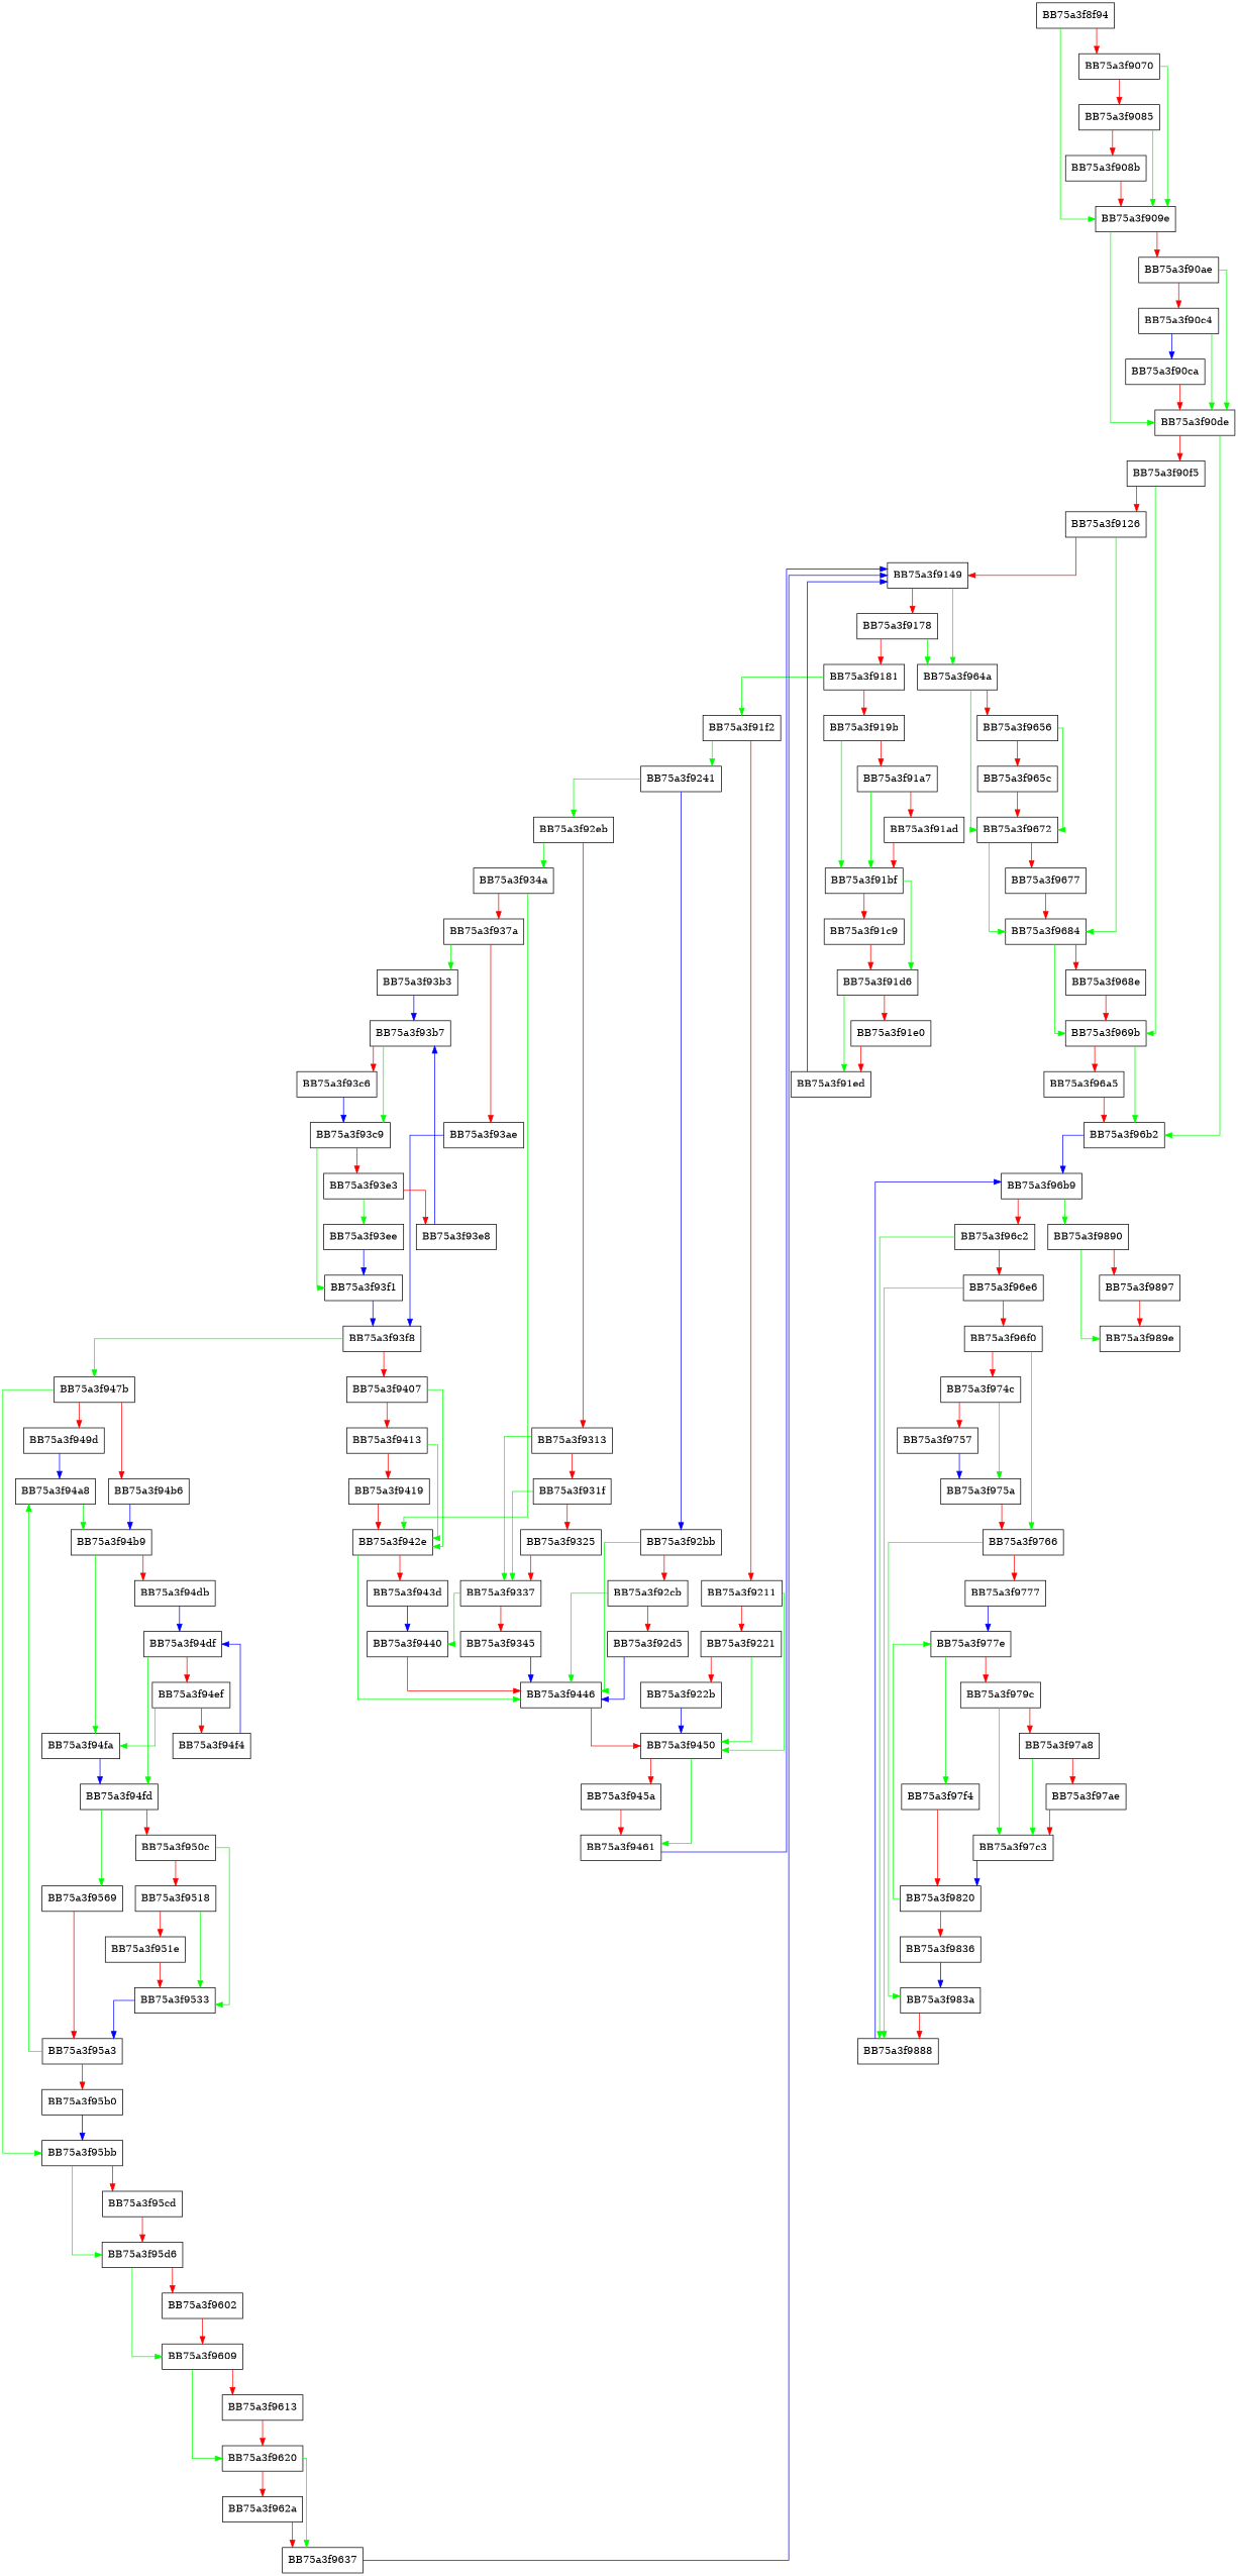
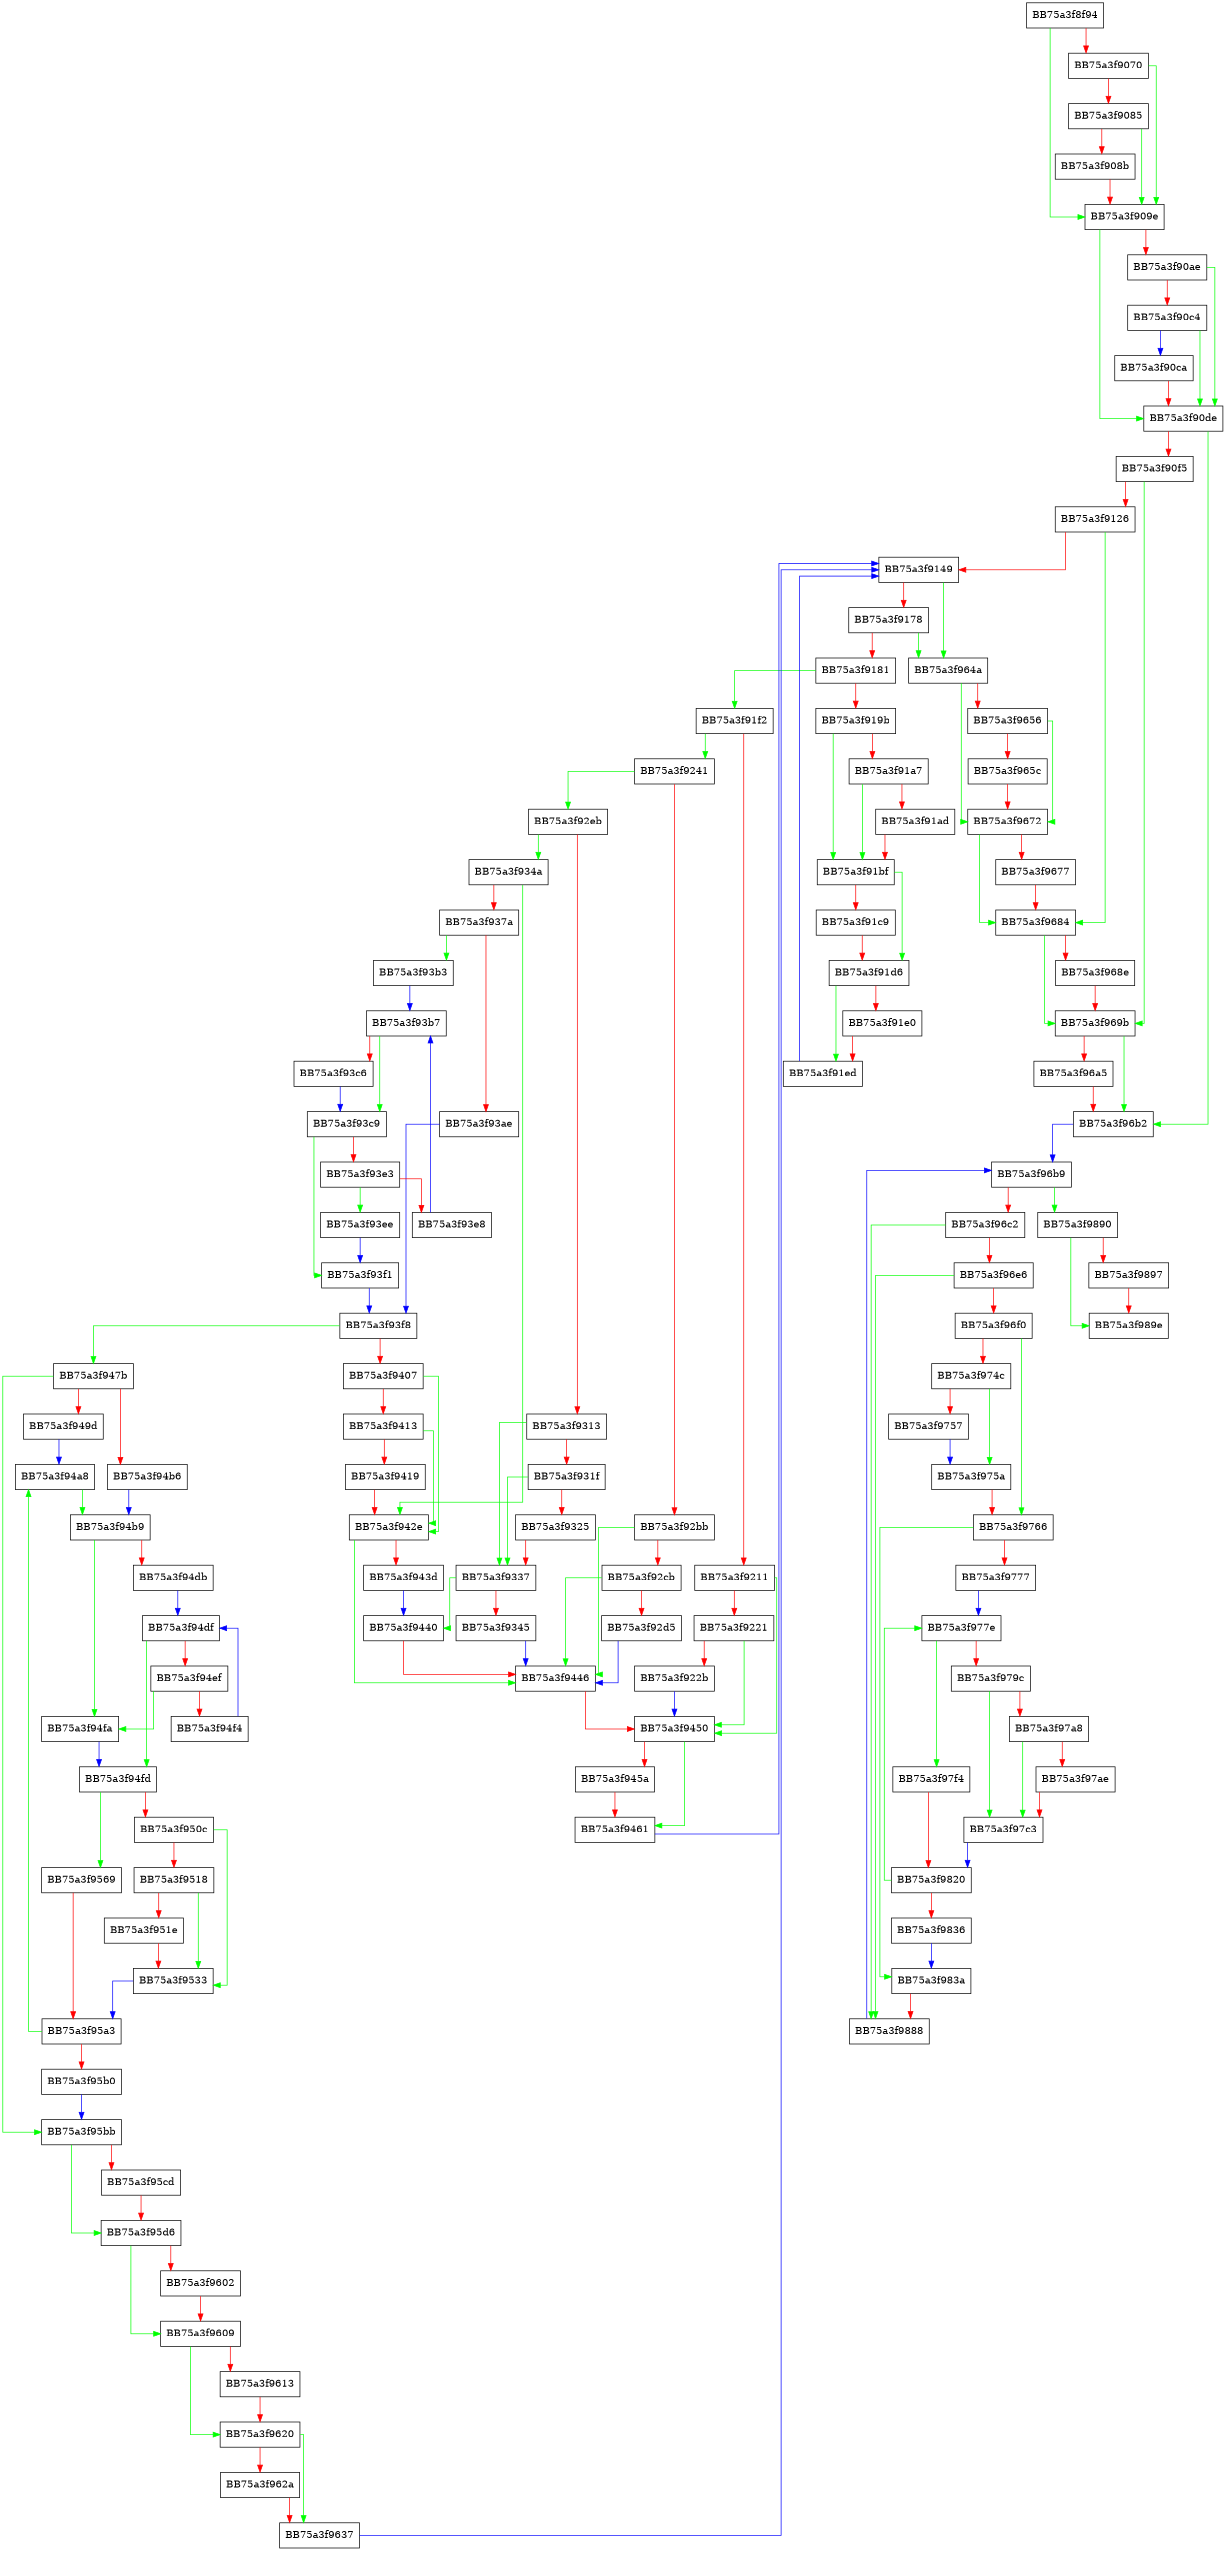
  digraph {
    splines=ortho
    node [shape=box]
    edge [color=red]
    BB75a3f8f94
    BB75a3f909e
    BB75a3f9070
    BB75a3f90de
    BB75a3f90ae
    BB75a3f9085
    BB75a3f96b2
    BB75a3f90f5
    BB75a3f90c4
    BB75a3f908b
    BB75a3f96b9
    BB75a3f969b
    BB75a3f9126
    BB75a3f90ca
    BB75a3f9890
    BB75a3f96c2
    BB75a3f96a5
    BB75a3f9684
    BB75a3f9149
    BB75a3f968e
    BB75a3f964a
    BB75a3f9178
    BB75a3f9672
    BB75a3f9656
    BB75a3f9181
    BB75a3f9677
    BB75a3f965c
    BB75a3f91f2
    BB75a3f919b
    BB75a3f9241
    BB75a3f9211
    BB75a3f91bf
    BB75a3f91a7
    BB75a3f92eb
    BB75a3f92bb
    BB75a3f9450
    BB75a3f9221
    BB75a3f91d6
    BB75a3f91c9
    BB75a3f91ad
    BB75a3f91ed
    BB75a3f91e0
    BB75a3f934a
    BB75a3f9313
    BB75a3f9446
    BB75a3f92cb
    BB75a3f9461
    BB75a3f945a
    BB75a3f922b
    BB75a3f942e
    BB75a3f937a
    BB75a3f9337
    BB75a3f931f
    BB75a3f92d5
    BB75a3f943d
    BB75a3f93b3
    BB75a3f93ae
    BB75a3f9440
    BB75a3f9345
    BB75a3f9325
    BB75a3f93b7
    BB75a3f93f8
    BB75a3f93c9
    BB75a3f93c6
    BB75a3f947b
    BB75a3f9407
    BB75a3f95bb
    BB75a3f949d
    BB75a3f94b6
    BB75a3f9413
    BB75a3f93f1
    BB75a3f93e3
    BB75a3f93ee
    BB75a3f93e8
    BB75a3f95d6
    BB75a3f95cd
    BB75a3f94a8
    BB75a3f9419
    BB75a3f9609
    BB75a3f9602
    BB75a3f94b9
    BB75a3f94fa
    BB75a3f94db
    BB75a3f94fd
    BB75a3f94df
    BB75a3f9569
    BB75a3f950c
    BB75a3f94ef
    BB75a3f94f4
    BB75a3f95a3
    BB75a3f9533
    BB75a3f9518
    BB75a3f95b0
    BB75a3f951e
    BB75a3f9620
    BB75a3f9613
    BB75a3f9637
    BB75a3f962a
    BB75a3f989e
    BB75a3f9897
    BB75a3f9888
    BB75a3f96e6
    BB75a3f96f0
    BB75a3f9766
    BB75a3f974c
    BB75a3f983a
    BB75a3f9777
    BB75a3f975a
    BB75a3f9757
    BB75a3f977e
    BB75a3f97f4
    BB75a3f979c
    BB75a3f9820
    BB75a3f97c3
    BB75a3f97a8
    BB75a3f9836
    BB75a3f97ae
    BB75a3f8f94 -> BB75a3f909e [color=green]
    BB75a3f8f94 -> BB75a3f9070
    BB75a3f909e -> BB75a3f90de [color=green]
    BB75a3f909e -> BB75a3f90ae
    BB75a3f9070 -> BB75a3f909e [color=green]
    BB75a3f9070 -> BB75a3f9085
    BB75a3f90de -> BB75a3f96b2 [color=green]
    BB75a3f90de -> BB75a3f90f5
    BB75a3f90ae -> BB75a3f90de [color=green]
    BB75a3f90ae -> BB75a3f90c4
    BB75a3f9085 -> BB75a3f909e [color=green]
    BB75a3f9085 -> BB75a3f908b
    BB75a3f96b2 -> BB75a3f96b9 [color=blue]
    BB75a3f90f5 -> BB75a3f969b [color=green]
    BB75a3f90f5 -> BB75a3f9126
    BB75a3f90c4 -> BB75a3f90de [color=green]
    BB75a3f90c4 -> BB75a3f90ca [color=blue]
    BB75a3f908b -> BB75a3f909e
    BB75a3f96b9 -> BB75a3f9890 [color=green]
    BB75a3f96b9 -> BB75a3f96c2
    BB75a3f969b -> BB75a3f96b2 [color=green]
    BB75a3f969b -> BB75a3f96a5
    BB75a3f9126 -> BB75a3f9684 [color=green]
    BB75a3f9126 -> BB75a3f9149
    BB75a3f90ca -> BB75a3f90de
    BB75a3f9890 -> BB75a3f989e [color=green]
    BB75a3f9890 -> BB75a3f9897
    BB75a3f96c2 -> BB75a3f9888 [color=green]
    BB75a3f96c2 -> BB75a3f96e6
    BB75a3f96a5 -> BB75a3f96b2
    BB75a3f9684 -> BB75a3f969b [color=green]
    BB75a3f9684 -> BB75a3f968e
    BB75a3f9149 -> BB75a3f964a [color=green]
    BB75a3f9149 -> BB75a3f9178
    BB75a3f968e -> BB75a3f969b
    BB75a3f964a -> BB75a3f9672 [color=green]
    BB75a3f964a -> BB75a3f9656
    BB75a3f9178 -> BB75a3f964a [color=green]
    BB75a3f9178 -> BB75a3f9181
    BB75a3f9672 -> BB75a3f9684 [color=green]
    BB75a3f9672 -> BB75a3f9677
    BB75a3f9656 -> BB75a3f9672 [color=green]
    BB75a3f9656 -> BB75a3f965c
    BB75a3f9181 -> BB75a3f91f2 [color=green]
    BB75a3f9181 -> BB75a3f919b
    BB75a3f9677 -> BB75a3f9684
    BB75a3f965c -> BB75a3f9672
    BB75a3f91f2 -> BB75a3f9241 [color=green]
    BB75a3f91f2 -> BB75a3f9211
    BB75a3f919b -> BB75a3f91bf [color=green]
    BB75a3f919b -> BB75a3f91a7
    BB75a3f9241 -> BB75a3f92eb [color=green]
-   BB75a3f9241 -> BB75a3f92bb [color=blue]
+   BB75a3f9241 -> BB75a3f92bb
    BB75a3f9211 -> BB75a3f9450 [color=green]
    BB75a3f9211 -> BB75a3f9221
    BB75a3f91bf -> BB75a3f91d6 [color=green]
    BB75a3f91bf -> BB75a3f91c9
    BB75a3f91a7 -> BB75a3f91bf [color=green]
    BB75a3f91a7 -> BB75a3f91ad
    BB75a3f92eb -> BB75a3f934a [color=green]
    BB75a3f92eb -> BB75a3f9313
    BB75a3f92bb -> BB75a3f9446 [color=green]
    BB75a3f92bb -> BB75a3f92cb
    BB75a3f9450 -> BB75a3f9461 [color=green]
    BB75a3f9450 -> BB75a3f945a
    BB75a3f9221 -> BB75a3f9450 [color=green]
    BB75a3f9221 -> BB75a3f922b
    BB75a3f91d6 -> BB75a3f91ed [color=green]
    BB75a3f91d6 -> BB75a3f91e0
    BB75a3f91c9 -> BB75a3f91d6
    BB75a3f91ad -> BB75a3f91bf
    BB75a3f91ed -> BB75a3f9149 [color=blue]
    BB75a3f91e0 -> BB75a3f91ed
    BB75a3f934a -> BB75a3f942e [color=green]
    BB75a3f934a -> BB75a3f937a
    BB75a3f9313 -> BB75a3f9337 [color=green]
    BB75a3f9313 -> BB75a3f931f
    BB75a3f9446 -> BB75a3f9450
    BB75a3f92cb -> BB75a3f9446 [color=green]
    BB75a3f92cb -> BB75a3f92d5
    BB75a3f9461 -> BB75a3f9149 [color=blue]
    BB75a3f945a -> BB75a3f9461
    BB75a3f922b -> BB75a3f9450 [color=blue]
    BB75a3f942e -> BB75a3f9446 [color=green]
    BB75a3f942e -> BB75a3f943d
    BB75a3f937a -> BB75a3f93b3 [color=green]
    BB75a3f937a -> BB75a3f93ae
    BB75a3f9337 -> BB75a3f9440 [color=green]
    BB75a3f9337 -> BB75a3f9345
    BB75a3f931f -> BB75a3f9337 [color=green]
    BB75a3f931f -> BB75a3f9325
    BB75a3f92d5 -> BB75a3f9446 [color=blue]
    BB75a3f943d -> BB75a3f9440 [color=blue]
    BB75a3f93b3 -> BB75a3f93b7 [color=blue]
    BB75a3f93ae -> BB75a3f93f8 [color=blue]
    BB75a3f9440 -> BB75a3f9446
    BB75a3f9345 -> BB75a3f9446 [color=blue]
    BB75a3f9325 -> BB75a3f9337
    BB75a3f93b7 -> BB75a3f93c9 [color=green]
    BB75a3f93b7 -> BB75a3f93c6
    BB75a3f93f8 -> BB75a3f947b [color=green]
    BB75a3f93f8 -> BB75a3f9407
    BB75a3f93c9 -> BB75a3f93f1 [color=green]
    BB75a3f93c9 -> BB75a3f93e3
    BB75a3f93c6 -> BB75a3f93c9 [color=blue]
    BB75a3f947b -> BB75a3f95bb [color=green]
    BB75a3f947b -> BB75a3f949d
    BB75a3f947b -> BB75a3f94b6
    BB75a3f9407 -> BB75a3f942e [color=green]
    BB75a3f9407 -> BB75a3f9413
    BB75a3f95bb -> BB75a3f95d6 [color=green]
    BB75a3f95bb -> BB75a3f95cd
    BB75a3f949d -> BB75a3f94a8 [color=blue]
    BB75a3f94b6 -> BB75a3f94b9 [color=blue]
    BB75a3f9413 -> BB75a3f942e [color=green]
    BB75a3f9413 -> BB75a3f9419
    BB75a3f93f1 -> BB75a3f93f8 [color=blue]
    BB75a3f93e3 -> BB75a3f93ee [color=green]
    BB75a3f93e3 -> BB75a3f93e8
    BB75a3f93ee -> BB75a3f93f1 [color=blue]
    BB75a3f93e8 -> BB75a3f93b7 [color=blue]
    BB75a3f95d6 -> BB75a3f9609 [color=green]
    BB75a3f95d6 -> BB75a3f9602
    BB75a3f95cd -> BB75a3f95d6
    BB75a3f94a8 -> BB75a3f94b9 [color=green]
    BB75a3f9419 -> BB75a3f942e
    BB75a3f9609 -> BB75a3f9620 [color=green]
    BB75a3f9609 -> BB75a3f9613
    BB75a3f9602 -> BB75a3f9609
    BB75a3f94b9 -> BB75a3f94fa [color=green]
    BB75a3f94b9 -> BB75a3f94db
    BB75a3f94fa -> BB75a3f94fd [color=blue]
    BB75a3f94db -> BB75a3f94df [color=blue]
    BB75a3f94fd -> BB75a3f9569 [color=green]
    BB75a3f94fd -> BB75a3f950c
    BB75a3f94df -> BB75a3f94fd [color=green]
    BB75a3f94df -> BB75a3f94ef
    BB75a3f9569 -> BB75a3f95a3
    BB75a3f950c -> BB75a3f9533 [color=green]
    BB75a3f950c -> BB75a3f9518
    BB75a3f94ef -> BB75a3f94fa [color=green]
    BB75a3f94ef -> BB75a3f94f4
    BB75a3f94f4 -> BB75a3f94df [color=blue]
    BB75a3f95a3 -> BB75a3f94a8 [color=green]
    BB75a3f95a3 -> BB75a3f95b0
    BB75a3f9533 -> BB75a3f95a3 [color=blue]
    BB75a3f9518 -> BB75a3f9533 [color=green]
    BB75a3f9518 -> BB75a3f951e
    BB75a3f95b0 -> BB75a3f95bb [color=blue]
    BB75a3f951e -> BB75a3f9533
    BB75a3f9620 -> BB75a3f9637 [color=green]
    BB75a3f9620 -> BB75a3f962a
    BB75a3f9613 -> BB75a3f9620
    BB75a3f9637 -> BB75a3f9149 [color=blue]
    BB75a3f962a -> BB75a3f9637
    BB75a3f9897 -> BB75a3f989e
    BB75a3f9888 -> BB75a3f96b9 [color=blue]
    BB75a3f96e6 -> BB75a3f9888 [color=green]
    BB75a3f96e6 -> BB75a3f96f0
    BB75a3f96f0 -> BB75a3f9766 [color=green]
    BB75a3f96f0 -> BB75a3f974c
    BB75a3f9766 -> BB75a3f983a [color=green]
    BB75a3f9766 -> BB75a3f9777
    BB75a3f974c -> BB75a3f975a [color=green]
    BB75a3f974c -> BB75a3f9757
    BB75a3f983a -> BB75a3f9888
    BB75a3f9777 -> BB75a3f977e [color=blue]
    BB75a3f975a -> BB75a3f9766
    BB75a3f9757 -> BB75a3f975a [color=blue]
    BB75a3f977e -> BB75a3f97f4 [color=green]
    BB75a3f977e -> BB75a3f979c
    BB75a3f97f4 -> BB75a3f9820
    BB75a3f979c -> BB75a3f97c3 [color=green]
    BB75a3f979c -> BB75a3f97a8
    BB75a3f9820 -> BB75a3f977e [color=green]
    BB75a3f9820 -> BB75a3f9836
    BB75a3f97c3 -> BB75a3f9820 [color=blue]
    BB75a3f97a8 -> BB75a3f97c3 [color=green]
    BB75a3f97a8 -> BB75a3f97ae
    BB75a3f9836 -> BB75a3f983a [color=blue]
    BB75a3f97ae -> BB75a3f97c3
  }
